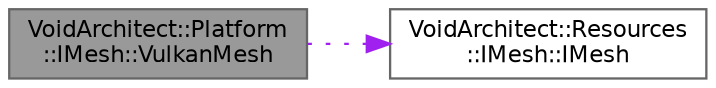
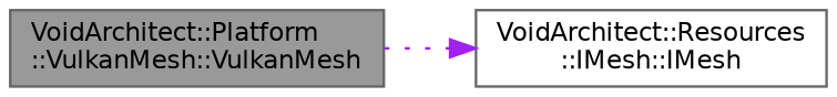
  digraph {
    rankdir=LR
    node [fontname=Helvetica fontsize=10 shape=box style=filled]
-   n1 [color=gray40 fillcolor=grey60 fontcolor=black height=0.2 label="VoidArchitect::Platform\l::IMesh::VulkanMesh" width=0.4]
+   n1 [color=gray40 fillcolor=grey60 fontcolor=black height=0.2 label="VoidArchitect::Platform\l::VulkanMesh::VulkanMesh" width=0.4]
    n2 [color=grey40 fillcolor=white height=0.2 label="VoidArchitect::Resources\l::IMesh::IMesh" width=0.4]
    n1 -> n2 [color=purple fontname=Helvetica fontsize=10 labelfontname=Helvetica labelfontsize=10 style=dotted]
  }
